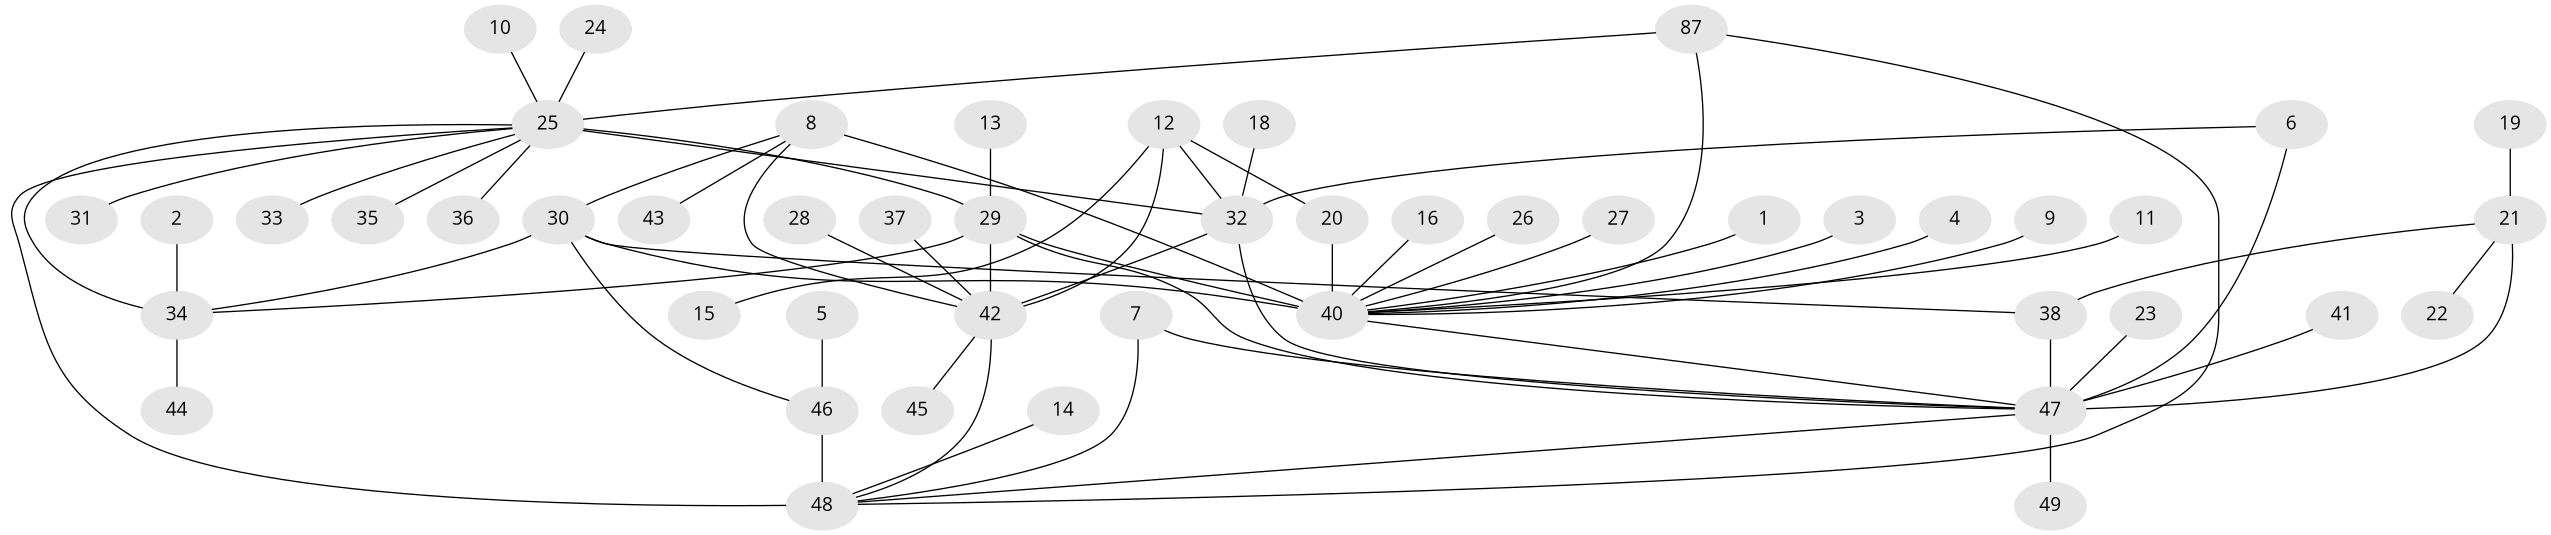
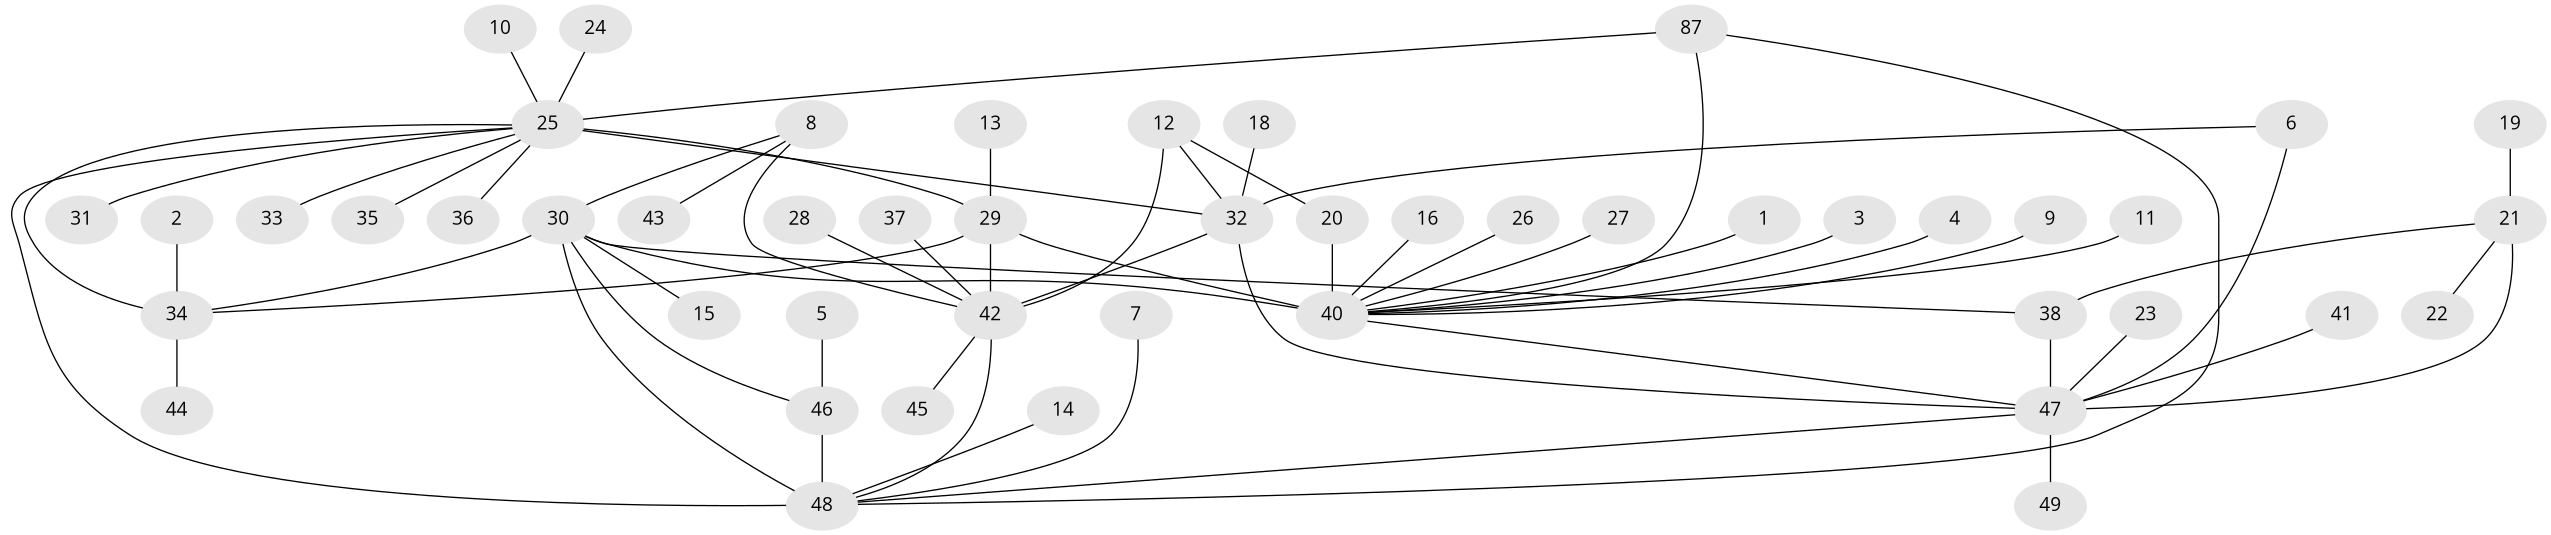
  graph {
    fontname="Open Sans"
    node [color=gray90 fontname="Open Sans" style=filled]
    edge [fontname="Open Sans" weight=1.0]
    1
    40
    47
    2
    34
    44
    3
    4
    5
    46
    48
    6
    32
    42
    49
    7
    8
    30
    43
    38
    45
    9
    10
    25
    29
    31
    33
    35
    36
    11
    12
    15
    20
    13
    14
    16
    n37 [label=87]
    18
    19
    21
    22
    23
    24
    26
    27
    28
    37
    41
    1 -- 40
    40 -- 47
    47 -- 48
    47 -- 49
    2 -- 34
    34 -- 44
    3 -- 40
    4 -- 40
    5 -- 46
    46 -- 48 [weight=8.0]
    6 -- 47
    6 -- 32
    32 -- 47
    32 -- 42 [weight=2.0]
    42 -- 48
    42 -- 45
-   7 -- 47
    7 -- 48
-   8 -- 40 [weight=4.0]
    8 -- 42 [weight=2.0]
    8 -- 30
    8 -- 43
    30 -- 40 [weight=4.0]
    30 -- 34
    30 -- 46 [weight=2.0]
+   30 -- 48
    30 -- 38
    38 -- 47 [weight=4.0]
    9 -- 40
    10 -- 25
    25 -- 34 [weight=3.0]
    25 -- 48
    25 -- 32
    25 -- 29 [weight=6.0]
    25 -- 31
    25 -- 33
    25 -- 35
    25 -- 36
    29 -- 40 [weight=2.0]
-   29 -- 47
    29 -- 34 [weight=2.0]
    29 -- 42
    11 -- 40
    12 -- 32 [weight=2.0]
    12 -- 42 [weight=4.0]
-   12 -- 15
+   30 -- 15
    12 -- 20
    20 -- 40
    13 -- 29
    14 -- 48
    16 -- 40
    n37 -- 40
    n37 -- 48
    n37 -- 25
    18 -- 32
    19 -- 21
    21 -- 47 [weight=4.0]
    21 -- 38
    21 -- 22
    23 -- 47
    24 -- 25
    26 -- 40
    27 -- 40
    28 -- 42
    37 -- 42
    41 -- 47
  }
